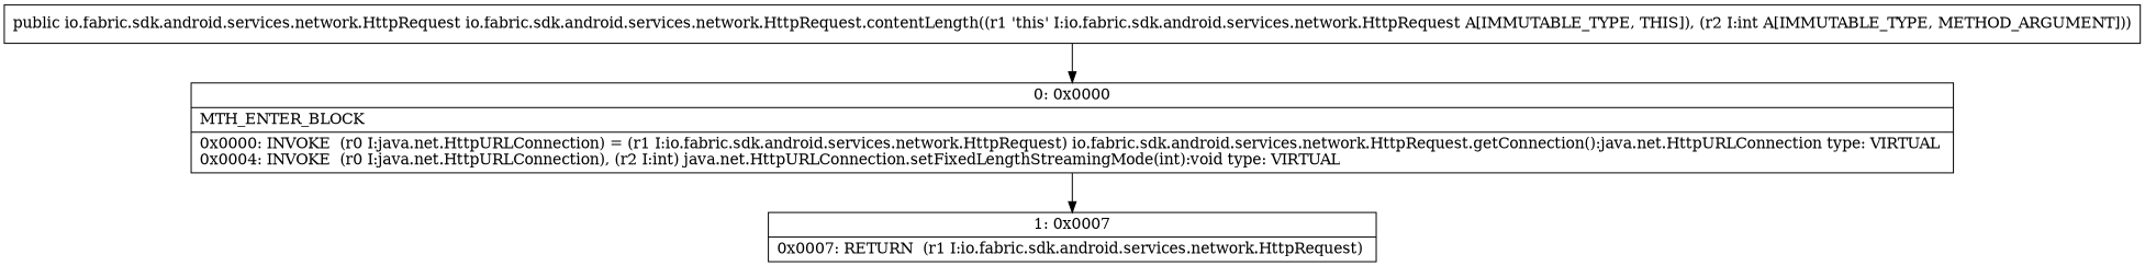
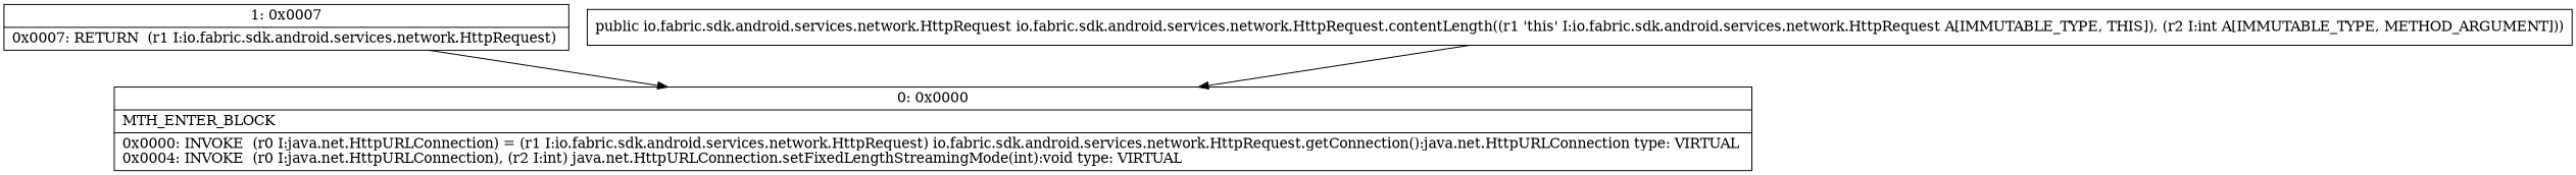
  digraph {
    node [shape=record]
    n1 [label="{0\:\ 0x0000|MTH_ENTER_BLOCK\l|0x0000: INVOKE  (r0 I:java.net.HttpURLConnection) = (r1 I:io.fabric.sdk.android.services.network.HttpRequest) io.fabric.sdk.android.services.network.HttpRequest.getConnection():java.net.HttpURLConnection type: VIRTUAL \l0x0004: INVOKE  (r0 I:java.net.HttpURLConnection), (r2 I:int) java.net.HttpURLConnection.setFixedLengthStreamingMode(int):void type: VIRTUAL \l}"]
    n2 [label="{1\:\ 0x0007|0x0007: RETURN  (r1 I:io.fabric.sdk.android.services.network.HttpRequest) \l}"]
    n3 [label="{public io.fabric.sdk.android.services.network.HttpRequest io.fabric.sdk.android.services.network.HttpRequest.contentLength((r1 'this' I:io.fabric.sdk.android.services.network.HttpRequest A[IMMUTABLE_TYPE, THIS]), (r2 I:int A[IMMUTABLE_TYPE, METHOD_ARGUMENT])) }"]
-   n1 -> n2
+   n2 -> n1
    n3 -> n1
  }
